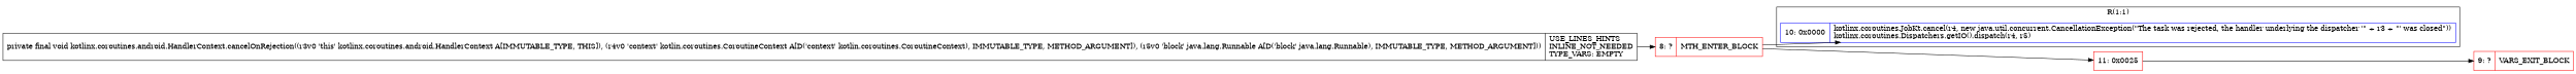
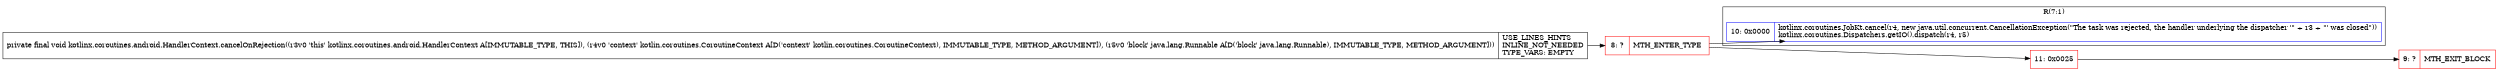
  digraph {
    rankdir=LR
    node [color=red shape=record]
    n1 [color=blue label="{10\:\ 0x0000|kotlinx.coroutines.JobKt.cancel(r4, new java.util.concurrent.CancellationException(\"The task was rejected, the handler underlying the dispatcher '\" + r3 + \"' was closed\"))\lkotlinx.coroutines.Dispatchers.getIO().dispatch(r4, r5)\l}"]
    n2 [label="{11\:\ 0x0025}"]
-   n3 [label="{9\:\ ?|VARS_EXIT_BLOCK\l}"]
-   n4 [label="{8\:\ ?|MTH_ENTER_BLOCK\l}"]
+   n3 [label="{9\:\ ?|MTH_EXIT_BLOCK\l}"]
+   n4 [label="{8\:\ ?|MTH_ENTER_TYPE\l}"]
    n5 [label="{private final void kotlinx.coroutines.android.HandlerContext.cancelOnRejection((r3v0 'this' kotlinx.coroutines.android.HandlerContext A[IMMUTABLE_TYPE, THIS]), (r4v0 'context' kotlin.coroutines.CoroutineContext A[D('context' kotlin.coroutines.CoroutineContext), IMMUTABLE_TYPE, METHOD_ARGUMENT]), (r5v0 'block' java.lang.Runnable A[D('block' java.lang.Runnable), IMMUTABLE_TYPE, METHOD_ARGUMENT]))  | USE_LINES_HINTS\lINLINE_NOT_NEEDED\lTYPE_VARS: EMPTY\l}" color=""]
    subgraph cluster_1 {
-     label="R(1:1)"
+     label="R(7:1)"
      n1
    }
    n2 -> n3
    n4 -> n1
    n4 -> n2
    n5 -> n4
  }
